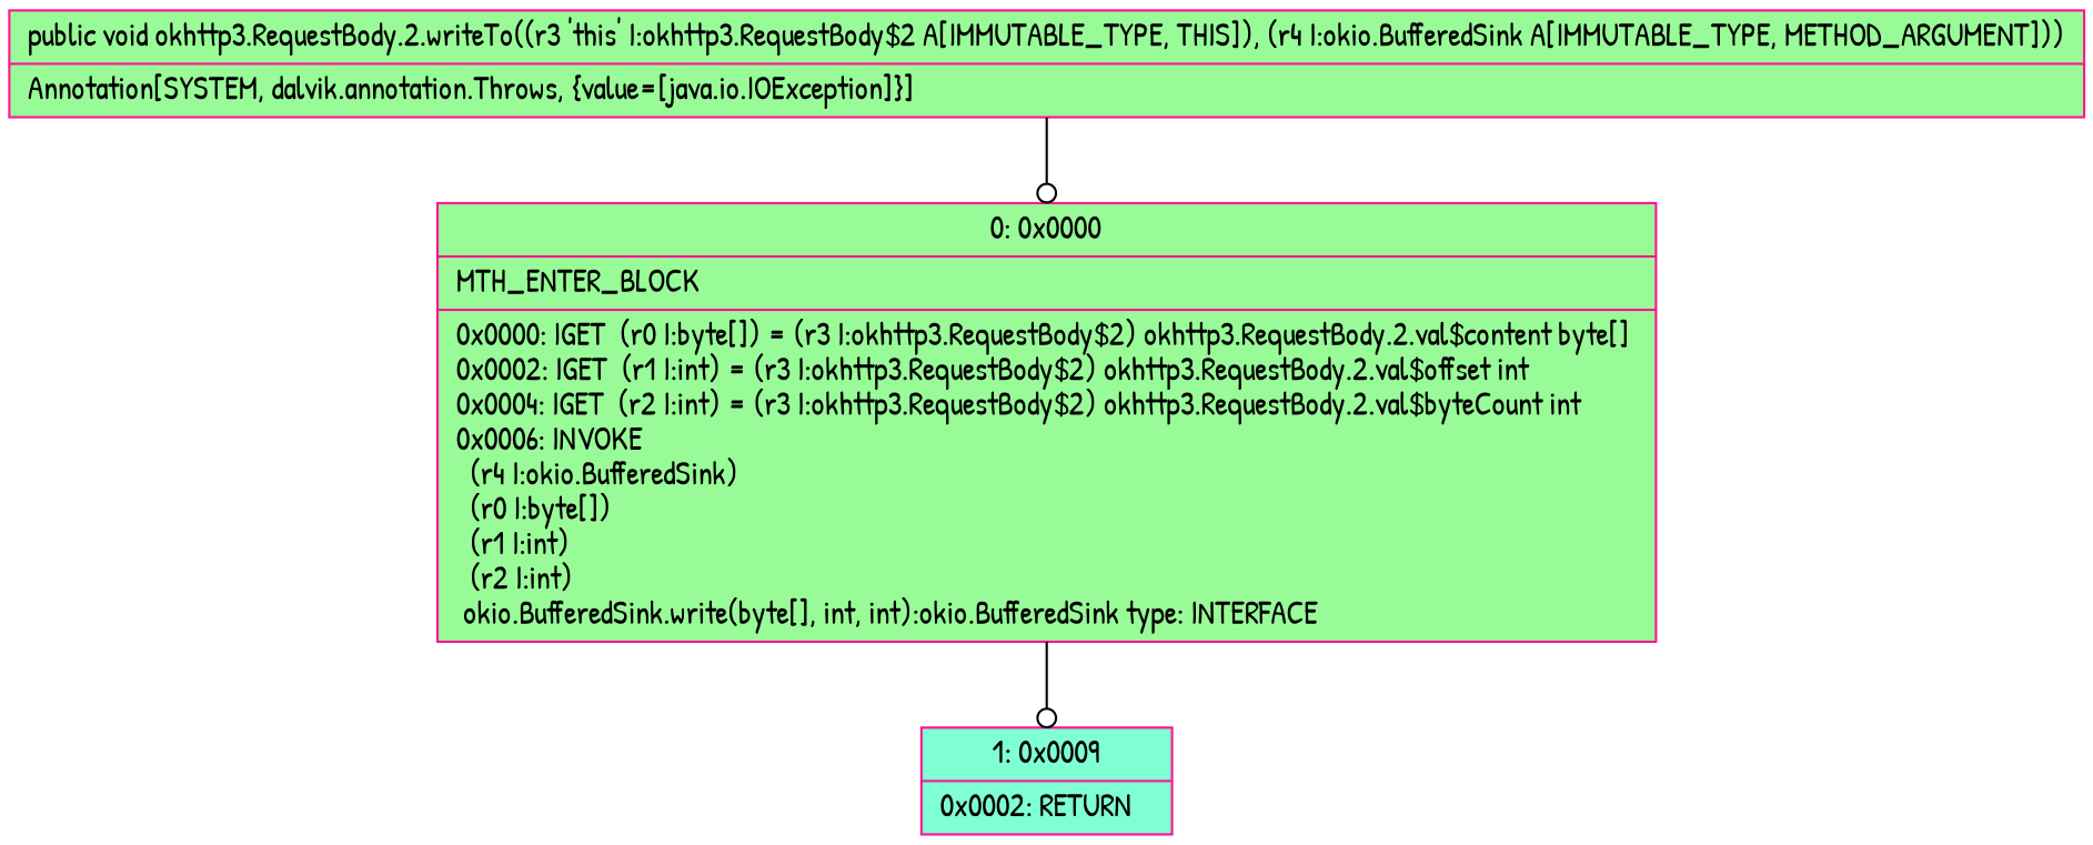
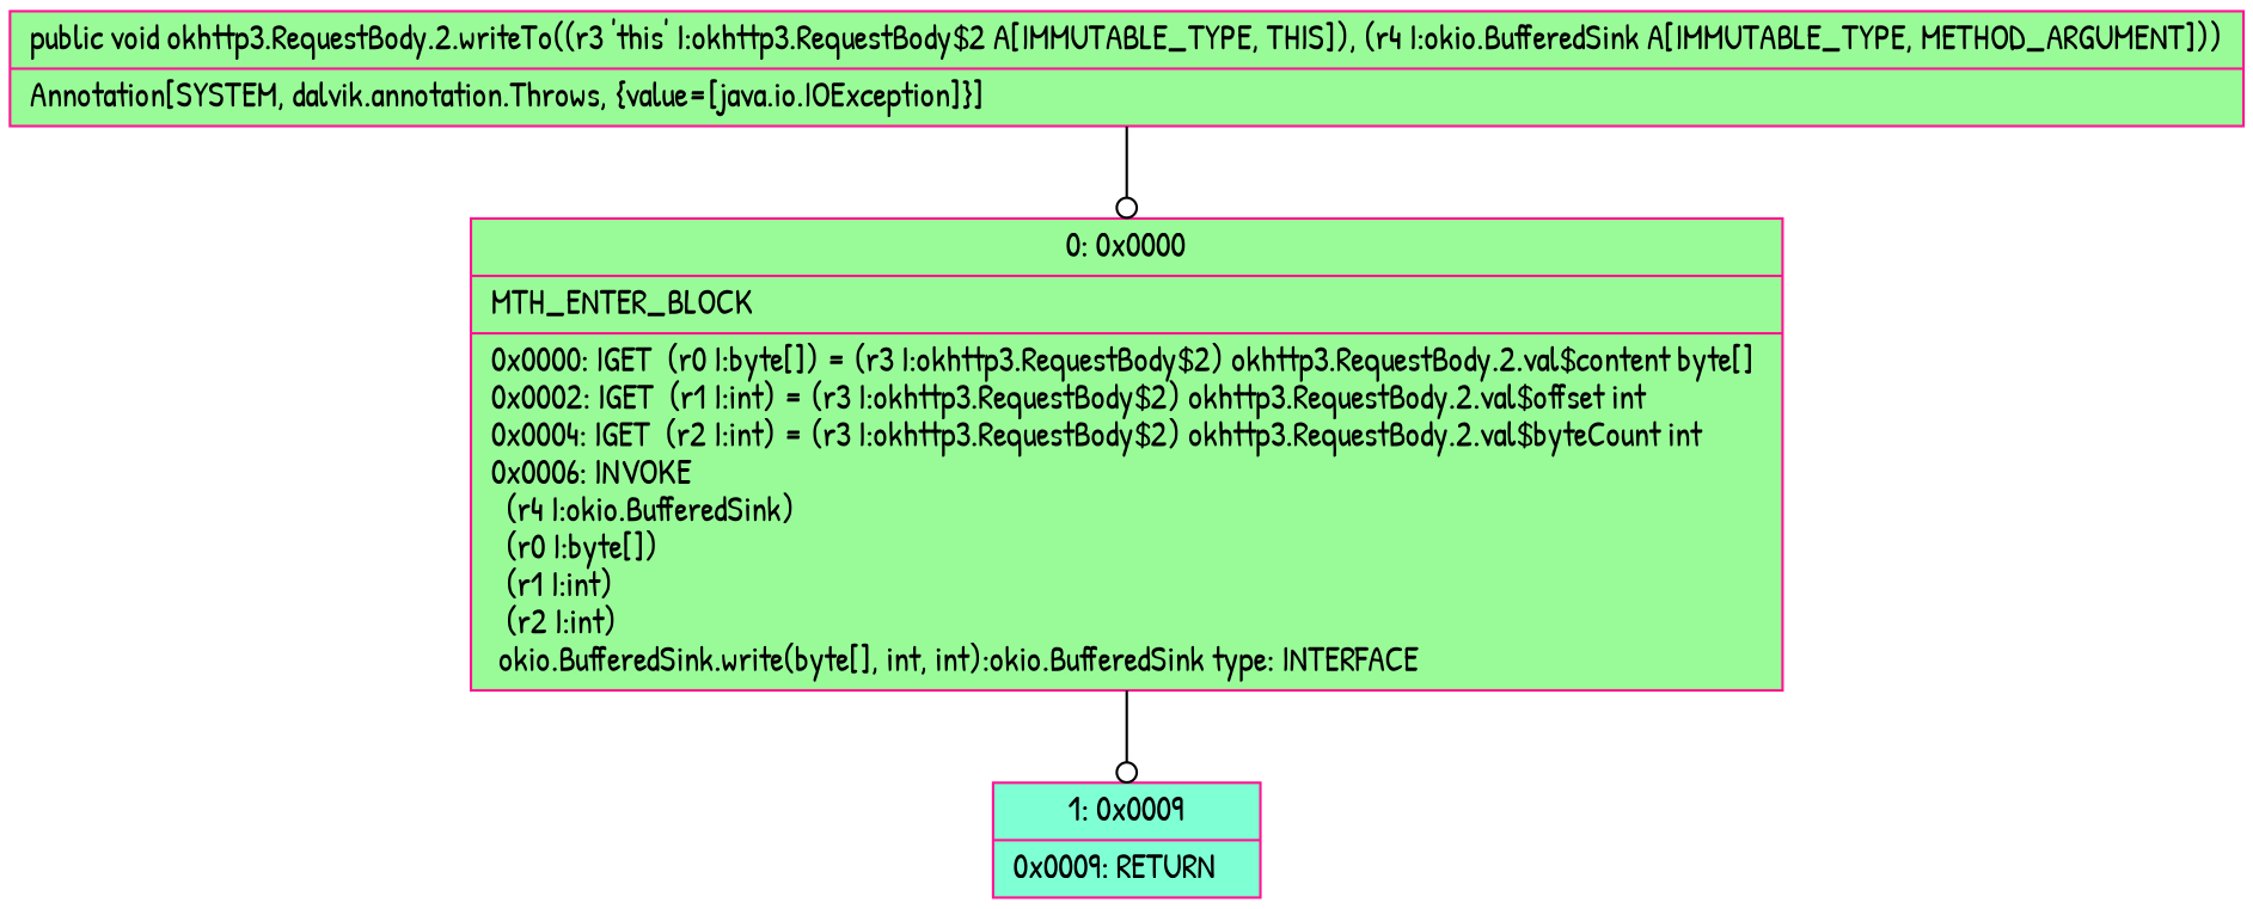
  digraph {
    fontname="Patrick Hand"
    node [shape=record style=filled fillcolor=palegreen color=deeppink fontname="Patrick Hand"]
    edge [arrowhead=odot fontname="Patrick Hand"]
    n1 [label="{0\:\ 0x0000|MTH_ENTER_BLOCK\l|0x0000: IGET  (r0 I:byte[]) = (r3 I:okhttp3.RequestBody$2) okhttp3.RequestBody.2.val$content byte[] \l0x0002: IGET  (r1 I:int) = (r3 I:okhttp3.RequestBody$2) okhttp3.RequestBody.2.val$offset int \l0x0004: IGET  (r2 I:int) = (r3 I:okhttp3.RequestBody$2) okhttp3.RequestBody.2.val$byteCount int \l0x0006: INVOKE  \l  (r4 I:okio.BufferedSink)\l  (r0 I:byte[])\l  (r1 I:int)\l  (r2 I:int)\l okio.BufferedSink.write(byte[], int, int):okio.BufferedSink type: INTERFACE \l}"]
-   n2 [label="{1\:\ 0x0009|0x0002: RETURN   \l}" fillcolor=aquamarine]
+   n2 [label="{1\:\ 0x0009|0x0009: RETURN   \l}" fillcolor=aquamarine]
    n3 [label="{public void okhttp3.RequestBody.2.writeTo((r3 'this' I:okhttp3.RequestBody$2 A[IMMUTABLE_TYPE, THIS]), (r4 I:okio.BufferedSink A[IMMUTABLE_TYPE, METHOD_ARGUMENT]))  | Annotation[SYSTEM, dalvik.annotation.Throws, \{value=[java.io.IOException]\}]\l}"]
    n1 -> n2
    n3 -> n1
  }
